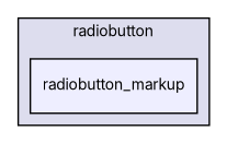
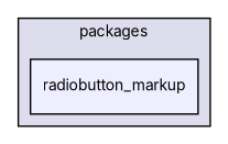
  digraph {
    compound=true
    rankdir=LR
    fontname=Inter
    n1 [fillcolor="#eeeeff" fontname=Inter fontsize=10 label=radiobutton_markup pencolor=black shape=box style=filled]
    subgraph cluster_1 {
      bgcolor="#ddddee"
      fontsize=10
-     label=radiobutton
+     label=packages
      pencolor=black
      n1
    }
  }
